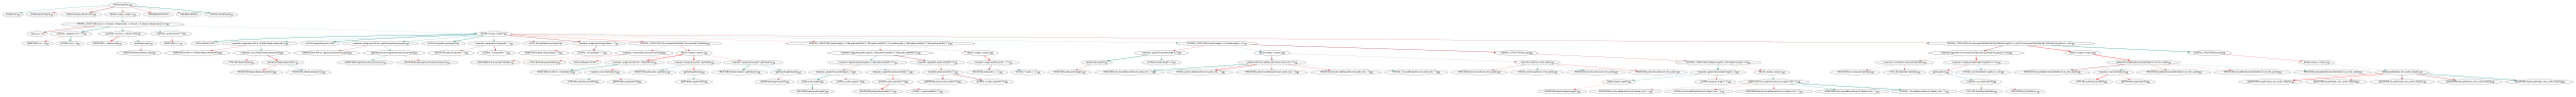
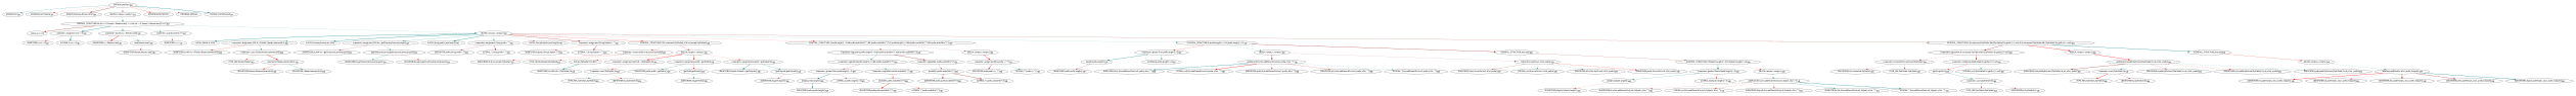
  digraph {
    fontname="IBM Plex Sans"
    node [fontname="IBM Plex Sans"]
    edge [color=teal fontname="IBM Plex Sans" style=dashed]
    n1 [label=<(METHOD,addFiles)<SUB>514</SUB>>]
    n2 [label=<(PARAM,this)<SUB>514</SUB>>]
    n3 [label=<(PARAM,Vector filesets)<SUB>514</SUB>>]
    n4 [label=<(PARAM,ZipOutputStream zOut)<SUB>514</SUB>>]
    n5 [label=<(BLOCK,&lt;empty&gt;,&lt;empty&gt;)<SUB>515</SUB>>]
    n6 [label=<(MODIFIER,PROTECTED)>]
    n7 [label=<(MODIFIER,VIRTUAL)>]
    n8 [label=<(METHOD_RETURN,void)<SUB>514</SUB>>]
    n9 [label=<(CONTROL_STRUCTURE,for (int i = 0; Some(i &lt; filesets.size()); i++),for (int i = 0; Some(i &lt; filesets.size()); i++))<SUB>517</SUB>>]
    n10 [label=<(LOCAL,int i: int)>]
    n11 [label=<(&lt;operator&gt;.assignment,int i = 0)<SUB>517</SUB>>]
    n12 [label=<(&lt;operator&gt;.lessThan,i &lt; filesets.size())<SUB>517</SUB>>]
    n13 [label=<(&lt;operator&gt;.postIncrement,i++)<SUB>517</SUB>>]
    n14 [label=<(BLOCK,&lt;empty&gt;,&lt;empty&gt;)<SUB>517</SUB>>]
    n15 [label=<(IDENTIFIER,i,int i = 0)<SUB>517</SUB>>]
    n16 [label=<(LITERAL,0,int i = 0)<SUB>517</SUB>>]
    n17 [label=<(IDENTIFIER,i,i &lt; filesets.size())<SUB>517</SUB>>]
    n18 [label=<(size,filesets.size())<SUB>517</SUB>>]
    n19 [label=<(IDENTIFIER,i,i++)<SUB>517</SUB>>]
    n20 [label=<(LOCAL,FileSet fs: ANY)>]
    n21 [label=<(&lt;operator&gt;.assignment,ANY fs = (FileSet) filesets.elementAt(i))<SUB>518</SUB>>]
    n22 [label=<(LOCAL,DirectoryScanner ds: ANY)>]
    n23 [label=<(&lt;operator&gt;.assignment,ANY ds = getDirectoryScanner(project))<SUB>519</SUB>>]
    n24 [label=<(LOCAL,String prefix: java.lang.String)>]
    n25 [label=<(&lt;operator&gt;.assignment,String prefix = &quot;&quot;)<SUB>521</SUB>>]
    n26 [label=<(LOCAL,String fullpath: java.lang.String)>]
    n27 [label=<(&lt;operator&gt;.assignment,String fullpath = &quot;&quot;)<SUB>522</SUB>>]
    n28 [label=<(CONTROL_STRUCTURE,if (fs instanceof ZipFileSet),if (fs instanceof ZipFileSet))<SUB>523</SUB>>]
    n29 [label=<(CONTROL_STRUCTURE,if (prefix.length() &gt; 0 &amp;&amp; !prefix.endsWith(&quot;/&quot;) &amp;&amp; !prefix.endsWith(&quot;\\&quot;)),if (prefix.length() &gt; 0 &amp;&amp; !prefix.endsWith(&quot;/&quot;) &amp;&amp; !prefix.endsWith(&quot;\\&quot;)))<SUB>529</SUB>>]
    n30 [label=<(CONTROL_STRUCTURE,if (prefix.length() &gt; 0),if (prefix.length() &gt; 0))<SUB>537</SUB>>]
    n31 [label=<(CONTROL_STRUCTURE,if (fs instanceof ZipFileSet &amp;&amp; ((ZipFileSet) fs).getSrc() != null),if (fs instanceof ZipFileSet &amp;&amp; ((ZipFileSet) fs).getSrc() != null))<SUB>544</SUB>>]
    n32 [label=<(IDENTIFIER,filesets,filesets.size())<SUB>517</SUB>>]
    n33 [label=<(IDENTIFIER,fs,ANY fs = (FileSet) filesets.elementAt(i))<SUB>518</SUB>>]
    n34 [label=<(&lt;operator&gt;.cast,(FileSet) filesets.elementAt(i))<SUB>518</SUB>>]
    n35 [label=<(IDENTIFIER,ds,ANY ds = getDirectoryScanner(project))<SUB>519</SUB>>]
    n36 [label=<(getDirectoryScanner,getDirectoryScanner(project))<SUB>519</SUB>>]
    n37 [label=<(IDENTIFIER,prefix,String prefix = &quot;&quot;)<SUB>521</SUB>>]
    n38 [label=<(LITERAL,&quot;&quot;,String prefix = &quot;&quot;)<SUB>521</SUB>>]
    n39 [label=<(IDENTIFIER,fullpath,String fullpath = &quot;&quot;)<SUB>522</SUB>>]
    n40 [label=<(LITERAL,&quot;&quot;,String fullpath = &quot;&quot;)<SUB>522</SUB>>]
    n41 [label=<(&lt;operator&gt;.instanceOf,fs instanceof ZipFileSet)<SUB>523</SUB>>]
    n42 [label=<(BLOCK,&lt;empty&gt;,&lt;empty&gt;)<SUB>523</SUB>>]
    n43 [label=<(&lt;operator&gt;.logicalAnd,prefix.length() &gt; 0 &amp;&amp; !prefix.endsWith(&quot;/&quot;) &amp;&amp; !prefix.endsWith(&quot;\\&quot;))<SUB>529</SUB>>]
    n44 [label=<(BLOCK,&lt;empty&gt;,&lt;empty&gt;)<SUB>531</SUB>>]
    n45 [label=<(&lt;operator&gt;.greaterThan,prefix.length() &gt; 0)<SUB>537</SUB>>]
    n46 [label=<(BLOCK,&lt;empty&gt;,&lt;empty&gt;)<SUB>537</SUB>>]
    n47 [label=<(CONTROL_STRUCTURE,else,else)<SUB>540</SUB>>]
    n48 [label=<(&lt;operator&gt;.logicalAnd,fs instanceof ZipFileSet &amp;&amp; ((ZipFileSet) fs).getSrc() != null)<SUB>544</SUB>>]
    n49 [label=<(BLOCK,&lt;empty&gt;,&lt;empty&gt;)<SUB>545</SUB>>]
    n50 [label=<(CONTROL_STRUCTURE,else,else)<SUB>547</SUB>>]
    n51 [label=<(TYPE_REF,FileSet,FileSet)<SUB>518</SUB>>]
    n52 [label=<(elementAt,filesets.elementAt(i))<SUB>518</SUB>>]
    n53 [label=<(IDENTIFIER,filesets,filesets.elementAt(i))<SUB>518</SUB>>]
    n54 [label=<(IDENTIFIER,i,filesets.elementAt(i))<SUB>518</SUB>>]
    n55 [label=<(IDENTIFIER,fs,getDirectoryScanner(project))<SUB>519</SUB>>]
    n56 [label=<(IDENTIFIER,project,getDirectoryScanner(project))<SUB>519</SUB>>]
    n57 [label=<(IDENTIFIER,fs,fs instanceof ZipFileSet)<SUB>523</SUB>>]
    n58 [label=<(TYPE_REF,ZipFileSet,ZipFileSet)<SUB>523</SUB>>]
    n59 [label=<(LOCAL,ZipFileSet zfs: ANY)>]
    n60 [label=<(&lt;operator&gt;.assignment,ANY zfs = (ZipFileSet) fs)<SUB>524</SUB>>]
    n61 [label=<(&lt;operator&gt;.assignment,prefix = getPrefix())<SUB>525</SUB>>]
    n62 [label=<(&lt;operator&gt;.assignment,fullpath = getFullpath())<SUB>526</SUB>>]
    n63 [label=<(IDENTIFIER,zfs,ANY zfs = (ZipFileSet) fs)<SUB>524</SUB>>]
    n64 [label=<(&lt;operator&gt;.cast,(ZipFileSet) fs)<SUB>524</SUB>>]
    n65 [label=<(IDENTIFIER,prefix,prefix = getPrefix())<SUB>525</SUB>>]
    n66 [label=<(getPrefix,getPrefix())<SUB>525</SUB>>]
    n67 [label=<(IDENTIFIER,fullpath,fullpath = getFullpath())<SUB>526</SUB>>]
    n68 [label=<(getFullpath,getFullpath())<SUB>526</SUB>>]
    n69 [label=<(TYPE_REF,ZipFileSet,ZipFileSet)<SUB>524</SUB>>]
    n70 [label=<(IDENTIFIER,fs,(ZipFileSet) fs)<SUB>524</SUB>>]
    n71 [label=<(IDENTIFIER,zfs,getPrefix())<SUB>529</SUB>>]
    n72 [label=<(IDENTIFIER,zfs,getFullpath())<SUB>526</SUB>>]
    n73 [label=<(&lt;operator&gt;.logicalAnd,prefix.length() &gt; 0 &amp;&amp; !prefix.endsWith(&quot;/&quot;))<SUB>529</SUB>>]
    n74 [label=<(&lt;operator&gt;.logicalNot,!prefix.endsWith(&quot;\\&quot;))<SUB>531</SUB>>]
    n75 [label=<(&lt;operator&gt;.assignmentPlus,prefix += &quot;/&quot;)<SUB>532</SUB>>]
    n76 [label=<(&lt;operator&gt;.greaterThan,prefix.length() &gt; 0)<SUB>529</SUB>>]
    n77 [label=<(&lt;operator&gt;.logicalNot,!prefix.endsWith(&quot;/&quot;))<SUB>530</SUB>>]
    n78 [label=<(endsWith,prefix.endsWith(&quot;\\&quot;))<SUB>531</SUB>>]
    n79 [label=<(length,prefix.length())<SUB>529</SUB>>]
    n80 [label=<(LITERAL,0,prefix.length() &gt; 0)<SUB>529</SUB>>]
    n81 [label=<(endsWith,prefix.endsWith(&quot;/&quot;))<SUB>530</SUB>>]
    n82 [label=<(IDENTIFIER,prefix,prefix.length())<SUB>529</SUB>>]
    n83 [label=<(IDENTIFIER,prefix,prefix.endsWith(&quot;/&quot;))<SUB>530</SUB>>]
    n84 [label=<(LITERAL,&quot;/&quot;,prefix.endsWith(&quot;/&quot;))<SUB>530</SUB>>]
    n85 [label=<(IDENTIFIER,prefix,prefix.endsWith(&quot;\\&quot;))<SUB>531</SUB>>]
    n86 [label=<(LITERAL,&quot;\\&quot;,prefix.endsWith(&quot;\\&quot;))<SUB>531</SUB>>]
    n87 [label=<(IDENTIFIER,prefix,prefix += &quot;/&quot;)<SUB>532</SUB>>]
    n88 [label=<(LITERAL,&quot;/&quot;,prefix += &quot;/&quot;)<SUB>532</SUB>>]
    n89 [label=<(length,prefix.length())<SUB>537</SUB>>]
    n90 [label=<(LITERAL,0,prefix.length() &gt; 0)<SUB>537</SUB>>]
    n91 [label=<(addParentDirs,this.addParentDirs(null, prefix, zOut, &quot;&quot;))<SUB>538</SUB>>]
    n92 [label=<(zipDir,this.zipDir(null, zOut, prefix))<SUB>539</SUB>>]
    n93 [label=<(CONTROL_STRUCTURE,if (fullpath.length() &gt; 0),if (fullpath.length() &gt; 0))<SUB>540</SUB>>]
    n94 [label=<(IDENTIFIER,prefix,prefix.length())<SUB>537</SUB>>]
    n95 [label=<(IDENTIFIER,this,this.addParentDirs(null, prefix, zOut, &quot;&quot;))<SUB>538</SUB>>]
    n96 [label=<(LITERAL,null,this.addParentDirs(null, prefix, zOut, &quot;&quot;))<SUB>538</SUB>>]
    n97 [label=<(IDENTIFIER,prefix,this.addParentDirs(null, prefix, zOut, &quot;&quot;))<SUB>538</SUB>>]
    n98 [label=<(IDENTIFIER,zOut,this.addParentDirs(null, prefix, zOut, &quot;&quot;))<SUB>538</SUB>>]
    n99 [label=<(LITERAL,&quot;&quot;,this.addParentDirs(null, prefix, zOut, &quot;&quot;))<SUB>538</SUB>>]
    n100 [label=<(IDENTIFIER,this,this.zipDir(null, zOut, prefix))<SUB>539</SUB>>]
    n101 [label=<(LITERAL,null,this.zipDir(null, zOut, prefix))<SUB>539</SUB>>]
    n102 [label=<(IDENTIFIER,zOut,this.zipDir(null, zOut, prefix))<SUB>539</SUB>>]
    n103 [label=<(IDENTIFIER,prefix,this.zipDir(null, zOut, prefix))<SUB>539</SUB>>]
    n104 [label=<(&lt;operator&gt;.greaterThan,fullpath.length() &gt; 0)<SUB>540</SUB>>]
    n105 [label=<(BLOCK,&lt;empty&gt;,&lt;empty&gt;)<SUB>540</SUB>>]
    n106 [label=<(length,fullpath.length())<SUB>640</SUB>>]
    n107 [label=<(LITERAL,0,fullpath.length() &gt; 0)<SUB>540</SUB>>]
    n108 [label=<(addParentDirs,this.addParentDirs(null, fullpath, zOut, &quot;&quot;))<SUB>541</SUB>>]
    n109 [label=<(IDENTIFIER,fullpath,fullpath.length())<SUB>540</SUB>>]
    n110 [label=<(IDENTIFIER,this,this.addParentDirs(null, fullpath, zOut, &quot;&quot;))<SUB>541</SUB>>]
    n111 [label=<(LITERAL,null,this.addParentDirs(null, fullpath, zOut, &quot;&quot;))<SUB>541</SUB>>]
    n112 [label=<(IDENTIFIER,fullpath,this.addParentDirs(null, fullpath, zOut, &quot;&quot;))<SUB>541</SUB>>]
    n113 [label=<(IDENTIFIER,zOut,this.addParentDirs(null, fullpath, zOut, &quot;&quot;))<SUB>541</SUB>>]
    n114 [label=<(LITERAL,&quot;&quot;,this.addParentDirs(null, fullpath, zOut, &quot;&quot;))<SUB>541</SUB>>]
    n115 [label=<(&lt;operator&gt;.instanceOf,fs instanceof ZipFileSet)<SUB>544</SUB>>]
    n116 [label=<(&lt;operator&gt;.notEquals,((ZipFileSet) fs).getSrc() != null)<SUB>545</SUB>>]
    n117 [label=<(addZipEntries,addZipEntries((ZipFileSet) fs, ds, zOut, prefix))<SUB>546</SUB>>]
    n118 [label=<(BLOCK,&lt;empty&gt;,&lt;empty&gt;)<SUB>547</SUB>>]
    n119 [label=<(IDENTIFIER,fs,fs instanceof ZipFileSet)<SUB>544</SUB>>]
    n120 [label=<(TYPE_REF,ZipFileSet,ZipFileSet)<SUB>544</SUB>>]
    n121 [label=<(getSrc,getSrc())<SUB>545</SUB>>]
    n122 [label=<(LITERAL,null,((ZipFileSet) fs).getSrc() != null)<SUB>545</SUB>>]
    n123 [label=<(&lt;operator&gt;.cast,(ZipFileSet) fs)<SUB>545</SUB>>]
    n124 [label=<(TYPE_REF,ZipFileSet,ZipFileSet)<SUB>545</SUB>>]
    n125 [label=<(IDENTIFIER,fs,(ZipFileSet) fs)<SUB>545</SUB>>]
    n126 [label=<(IDENTIFIER,this,addZipEntries((ZipFileSet) fs, ds, zOut, prefix))<SUB>546</SUB>>]
    n127 [label=<(&lt;operator&gt;.cast,(ZipFileSet) fs)<SUB>546</SUB>>]
    n128 [label=<(IDENTIFIER,ds,addZipEntries((ZipFileSet) fs, ds, zOut, prefix))<SUB>546</SUB>>]
    n129 [label=<(IDENTIFIER,zOut,addZipEntries((ZipFileSet) fs, ds, zOut, prefix))<SUB>546</SUB>>]
    n130 [label=<(IDENTIFIER,prefix,addZipEntries((ZipFileSet) fs, ds, zOut, prefix))<SUB>546</SUB>>]
    n131 [label=<(TYPE_REF,ZipFileSet,ZipFileSet)<SUB>546</SUB>>]
    n132 [label=<(IDENTIFIER,fs,(ZipFileSet) fs)<SUB>546</SUB>>]
    n133 [label=<(addFiles,addFiles(ds, zOut, prefix, fullpath))<SUB>549</SUB>>]
    n134 [label=<(IDENTIFIER,this,addFiles(ds, zOut, prefix, fullpath))<SUB>549</SUB>>]
    n135 [label=<(IDENTIFIER,ds,addFiles(ds, zOut, prefix, fullpath))<SUB>549</SUB>>]
    n136 [label=<(IDENTIFIER,zOut,addFiles(ds, zOut, prefix, fullpath))<SUB>549</SUB>>]
    n137 [label=<(IDENTIFIER,prefix,addFiles(ds, zOut, prefix, fullpath))<SUB>549</SUB>>]
    n138 [label=<(IDENTIFIER,fullpath,addFiles(ds, zOut, prefix, fullpath))<SUB>549</SUB>>]
    n1 -> n2 [style=solid]
    n1 -> n3 [color=red]
    n1 -> n4 [color=brown style=bold]
    n1 -> n5 [color=brown]
    n1 -> n6 [color=red style=solid]
    n1 -> n7 [color=brown]
    n1 -> n8 [style=bold]
    n5 -> n9 [style=solid]
    n9 -> n10 [color=brown style=bold]
    n9 -> n11 [style=bold]
    n9 -> n12 [style=solid]
    n9 -> n13
    n9 -> n14
    n11 -> n15 [color=red]
    n11 -> n16 [style=bold]
    n12 -> n17 [color=red style=bold]
    n12 -> n18
    n13 -> n19 [color=red]
    n14 -> n20 [style=bold]
    n14 -> n21
    n14 -> n22 [style=bold]
    n14 -> n23 [style=solid]
    n14 -> n24 [style=bold]
    n14 -> n25
    n14 -> n26 [color=brown]
    n14 -> n27 [color=brown style=bold]
    n14 -> n28 [color=red style=solid]
    n14 -> n29 [color=red]
    n14 -> n30
    n14 -> n31 [color=brown style=solid]
    n18 -> n32 [color=brown style=solid]
    n21 -> n33 [color=red style=solid]
    n21 -> n34 [style=solid]
    n23 -> n35 [color=brown style=solid]
    n23 -> n36 [style=solid]
    n25 -> n37 [color=brown style=solid]
    n25 -> n38 [color=brown style=bold]
    n27 -> n39 [color=red]
    n27 -> n40 [color=brown style=bold]
    n28 -> n41 [color=red]
    n28 -> n42 [color=red style=solid]
    n29 -> n43 [color=red]
    n29 -> n44 [color=brown]
    n30 -> n45 [color=red style=solid]
    n30 -> n46
    n30 -> n47 [color=brown style=bold]
    n31 -> n48 [color=brown style=bold]
    n31 -> n49 [color=red style=bold]
    n31 -> n50 [style=bold]
    n34 -> n51 [color=red]
    n34 -> n52 [color=red style=bold]
    n36 -> n55 [style=solid]
    n36 -> n56 [color=red]
    n41 -> n57 [color=red]
    n41 -> n58 [color=red]
    n42 -> n59 [color=red]
    n42 -> n60 [color=red style=bold]
    n42 -> n61 [color=red style=bold]
    n42 -> n62 [color=red]
    n43 -> n73 [style=solid]
    n43 -> n74 [color=brown style=bold]
    n44 -> n75 [color=red style=bold]
    n45 -> n89 [style=bold]
    n45 -> n90 [style=solid]
    n46 -> n91 [color=brown style=bold]
    n46 -> n92 [color=brown]
    n47 -> n93 [color=brown style=solid]
    n48 -> n115 [color=brown]
    n48 -> n116 [color=red style=bold]
    n49 -> n117 [color=red style=bold]
    n50 -> n118 [color=red style=solid]
    n52 -> n53 [color=red style=solid]
    n52 -> n54 [style=solid]
-   n60 -> n63 [style=bold]
+   n59 -> n63 [style=bold]
    n60 -> n64 [color=red]
    n61 -> n65 [style=solid]
    n61 -> n66 [color=red style=solid]
    n62 -> n67 [style=bold]
    n62 -> n68 [style=solid]
    n64 -> n69
    n64 -> n70 [color=red]
    n66 -> n71
    n68 -> n72 [color=brown style=solid]
    n73 -> n76 [color=brown style=solid]
    n73 -> n77
    n74 -> n78 [color=brown style=solid]
    n75 -> n87 [color=brown style=bold]
    n75 -> n88
    n76 -> n79 [style=bold]
    n76 -> n80 [color=brown]
    n77 -> n81 [color=red style=solid]
    n78 -> n85 [color=brown style=bold]
    n78 -> n86 [color=brown style=bold]
    n79 -> n82 [style=bold]
    n81 -> n83 [color=red style=bold]
    n81 -> n84 [color=red]
    n89 -> n94 [color=brown style=solid]
    n91 -> n95 [style=bold]
    n91 -> n96 [color=red style=bold]
    n91 -> n97 [color=brown style=solid]
    n91 -> n98 [color=red style=solid]
    n91 -> n99
    n92 -> n100 [color=brown style=solid]
    n92 -> n101
    n92 -> n102
    n92 -> n103 [color=red style=solid]
    n93 -> n104 [style=bold]
    n93 -> n105 [color=red]
    n104 -> n106 [style=solid]
    n104 -> n107 [color=red style=solid]
    n105 -> n108
    n106 -> n109 [color=red]
    n108 -> n110 [color=brown]
    n108 -> n111 [color=red]
    n108 -> n112 [color=red]
    n108 -> n113 [style=solid]
    n108 -> n114 [style=bold]
    n115 -> n119 [color=brown]
    n115 -> n120 [color=brown style=solid]
    n116 -> n121 [color=red style=solid]
    n116 -> n122
    n117 -> n126 [color=brown style=bold]
    n117 -> n127
    n117 -> n128 [color=brown style=solid]
    n117 -> n129 [color=red]
    n117 -> n130
    n118 -> n133
    n121 -> n123 [style=solid]
    n123 -> n124 [color=brown style=solid]
    n123 -> n125 [color=brown]
    n127 -> n131 [color=red style=bold]
    n127 -> n132 [color=brown style=solid]
    n133 -> n134 [color=red style=bold]
    n133 -> n135 [color=red]
    n133 -> n136 [color=brown style=bold]
    n133 -> n137 [color=brown style=bold]
    n133 -> n138 [style=bold]
  }
